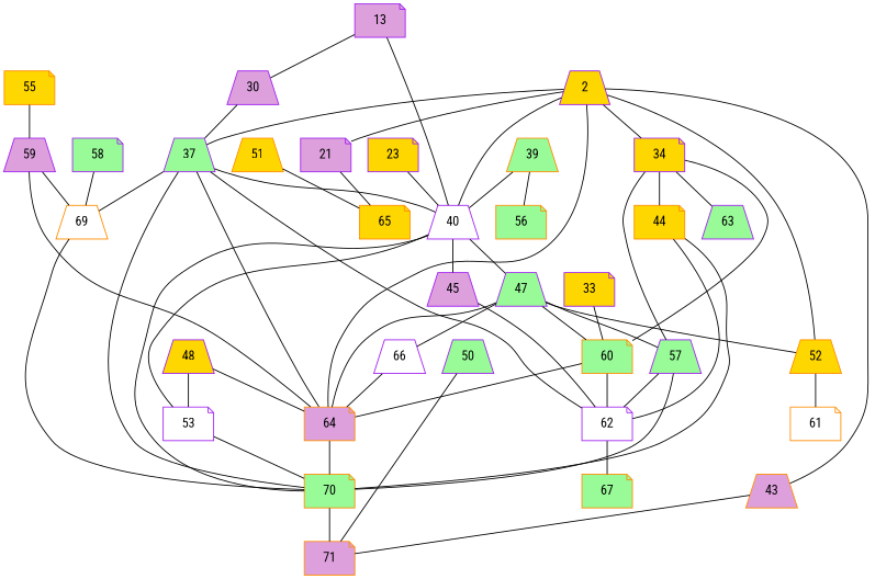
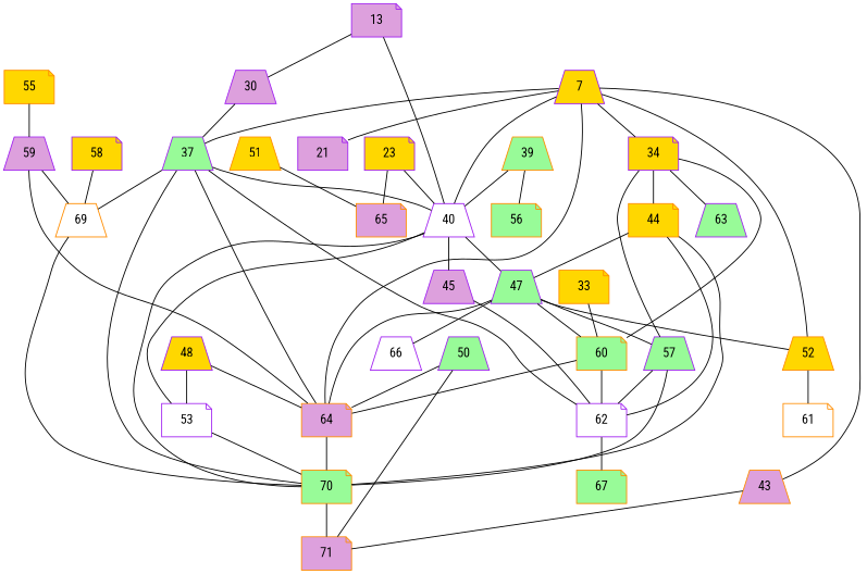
  graph {
    fontname="Roboto Condensed"
    node [color=purple fillcolor=palegreen fontname="Roboto Condensed" shape=note style=filled]
    edge [fontname="Roboto Condensed"]
-   7 [fillcolor=gold shape=trapezium super="+6" label=2]
+   7 [fillcolor=gold shape=trapezium super="+6"]
    21 [fillcolor=plum]
    34 [fillcolor=gold super="+27"]
    37 [shape=trapezium super="+4"]
    40 [fillcolor=white shape=trapezium super="+35"]
    43 [color=darkorange fillcolor=plum shape=trapezium super="+9"]
    52 [color=darkorange fillcolor=gold shape=trapezium super="+29"]
    64 [color=darkorange fillcolor=plum super="+36+25"]
    60 [color=darkorange super="+19"]
    44 [color=darkorange fillcolor=gold super="+20"]
    57 [shape=trapezium super="+16"]
    63 [shape=trapezium]
    62 [fillcolor=white super="+14+32+54"]
    69 [color=darkorange fillcolor=white shape=trapezium super="+26+46"]
    70 [color=darkorange super="+31+68+49"]
    45 [fillcolor=plum shape=trapezium]
    47 [shape=trapezium super="+11+22"]
    53 [fillcolor=white super="+41"]
    71 [color=darkorange fillcolor=plum super="+24"]
    61 [color=darkorange fillcolor=white]
    13 [fillcolor=plum]
    30 [fillcolor=plum shape=trapezium]
    23 [fillcolor=gold]
-   65 [color=darkorange fillcolor=gold]
-   33 [fillcolor=gold]
+   65 [color=darkorange fillcolor=plum]
+   33 [color=darkorange fillcolor=gold]
    51 [color=darkorange fillcolor=gold shape=trapezium]
    67 [color=darkorange]
    39 [color=darkorange shape=trapezium super="+3"]
    56 [color=darkorange]
    66 [fillcolor=white shape=trapezium]
    48 [fillcolor=gold shape=trapezium]
    50 [shape=trapezium]
    55 [color=darkorange fillcolor=gold]
    59 [fillcolor=plum shape=trapezium]
-   58
+   58 [fillcolor=gold]
    7 -- 21
    7 -- 34
    7 -- 37 [weight=2]
    7 -- 40
    7 -- 43
    7 -- 52 [weight=2]
    7 -- 64
    34 -- 60
    34 -- 44 [weight=2]
    34 -- 57
    34 -- 63
    37 -- 40 [weight=2]
    37 -- 64
    37 -- 62
    37 -- 69 [weight=2]
    37 -- 70
    40 -- 70
    40 -- 45
    40 -- 47 [weight=2]
    40 -- 53
    43 -- 71
    52 -- 61
    64 -- 70
    60 -- 64
    60 -- 62
    44 -- 62
    44 -- 70
+   44 -- 47
    57 -- 62
    57 -- 70
    62 -- 67
    69 -- 70
    70 -- 71 [weight=4]
    45 -- 62
    47 -- 52
    47 -- 64
    47 -- 60
    47 -- 57
    47 -- 66
    53 -- 70
    13 -- 40
    13 -- 30
    30 -- 37
    23 -- 40
-   21 -- 65
+   23 -- 65
    33 -- 60
    51 -- 65
    39 -- 40 [weight=2]
    39 -- 56
    48 -- 64
    48 -- 53
-   66 -- 64
+   50 -- 64
    50 -- 71
    55 -- 59
    59 -- 64
    59 -- 69
    58 -- 69
  }
